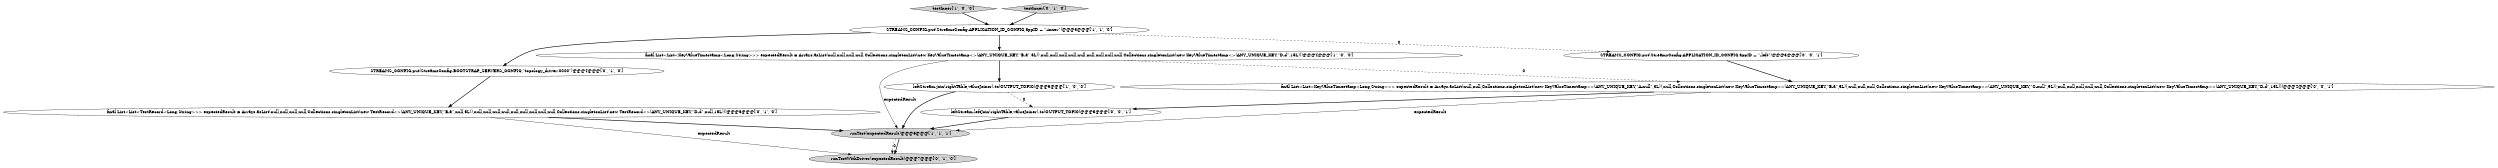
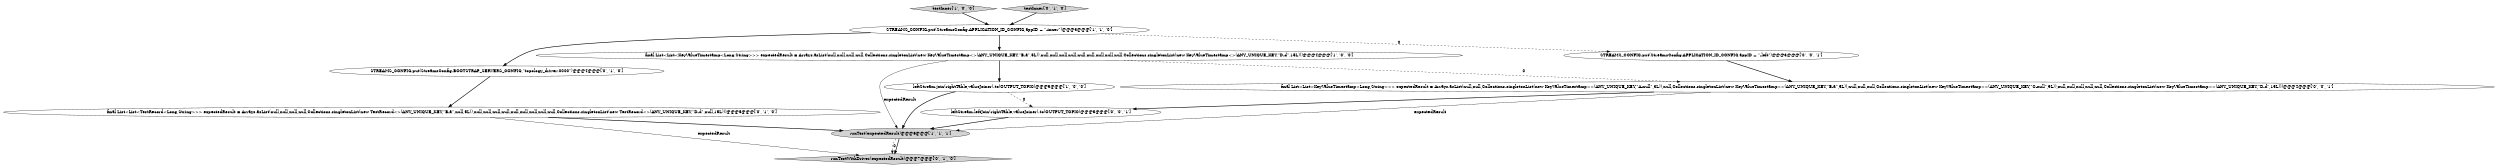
  digraph {
    node [fillcolor=white shape=ellipse style=filled]
    edge [style=bold]
    n1 [label="STREAMS_CONFIG.put(StreamsConfig.BOOTSTRAP_SERVERS_CONFIG,\"topology_driver:0000\")@@@4@@@['0', '1', '0']"]
    n2 [label="final List<List<TestRecord<Long,String>>> expectedResult = Arrays.asList(null,null,null,null,Collections.singletonList(new TestRecord<>(ANY_UNIQUE_KEY,\"B-a\",null,5L)),null,null,null,null,null,null,null,null,null,Collections.singletonList(new TestRecord<>(ANY_UNIQUE_KEY,\"D-d\",null,15L)))@@@5@@@['0', '1', '0']"]
    n3 [fillcolor=lightgray label="runTest(expectedResult)@@@6@@@['1', '1', '1']"]
-   n4 [fillcolor=lightgray label="runTestWithDriver(expectedResult)@@@7@@@['0', '1', '0']"]
+   n4 [fillcolor=lightgray label="runTestWithDriver(expectedResult)@@@7@@@['0', '1', '0']" shape=diamond]
    n5 [label="final List<List<KeyValueTimestamp<Long,String>>> expectedResult = Arrays.asList(null,null,null,null,Collections.singletonList(new KeyValueTimestamp<>(ANY_UNIQUE_KEY,\"B-a\",5L)),null,null,null,null,null,null,null,null,null,Collections.singletonList(new KeyValueTimestamp<>(ANY_UNIQUE_KEY,\"D-d\",15L)))@@@4@@@['1', '0', '0']"]
    n6 [label="final List<List<KeyValueTimestamp<Long,String>>> expectedResult = Arrays.asList(null,null,Collections.singletonList(new KeyValueTimestamp<>(ANY_UNIQUE_KEY,\"A-null\",3L)),null,Collections.singletonList(new KeyValueTimestamp<>(ANY_UNIQUE_KEY,\"B-a\",5L)),null,null,null,Collections.singletonList(new KeyValueTimestamp<>(ANY_UNIQUE_KEY,\"C-null\",9L)),null,null,null,null,null,Collections.singletonList(new KeyValueTimestamp<>(ANY_UNIQUE_KEY,\"D-d\",15L)))@@@4@@@['0', '0', '1']"]
    n7 [label="leftStream.join(rightTable,valueJoiner).to(OUTPUT_TOPIC)@@@5@@@['1', '0', '0']"]
    n8 [label="leftStream.leftJoin(rightTable,valueJoiner).to(OUTPUT_TOPIC)@@@5@@@['0', '0', '1']"]
    n9 [fillcolor=lightgray label="testInner['1', '0', '0']" shape=diamond]
    n10 [label="STREAMS_CONFIG.put(StreamsConfig.APPLICATION_ID_CONFIG,appID + \"-inner\")@@@3@@@['1', '1', '0']"]
    n11 [label="STREAMS_CONFIG.put(StreamsConfig.APPLICATION_ID_CONFIG,appID + \"-left\")@@@3@@@['0', '0', '1']"]
    n12 [fillcolor=lightgray label="testInner['0', '1', '0']" shape=diamond]
    n1 -> n2
    n2 -> n3
    n2 -> n4 [label=expectedResult style=solid]
    n3 -> n4
    n3 -> n4 [label=0 style=dashed]
    n5 -> n3 [label=expectedResult style=solid]
    n5 -> n6 [label=0 style=dashed]
    n5 -> n7
    n6 -> n3 [label=expectedResult style=solid]
    n6 -> n8
    n7 -> n3
    n7 -> n8 [label=0 style=dashed]
    n8 -> n3
    n9 -> n10
    n10 -> n1
    n10 -> n5
    n10 -> n11 [label=0 style=dashed]
    n11 -> n6
    n12 -> n10
  }
